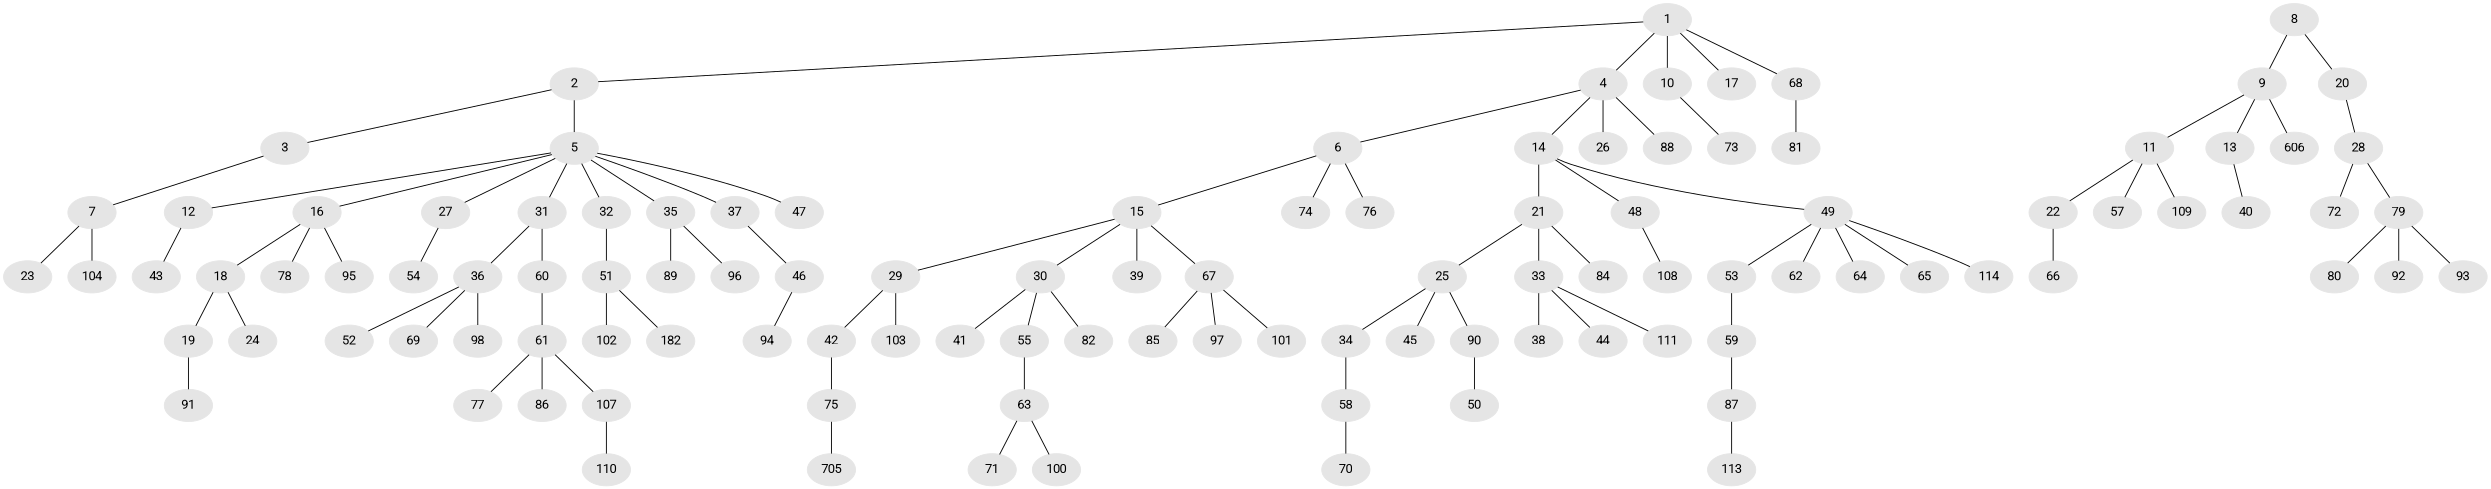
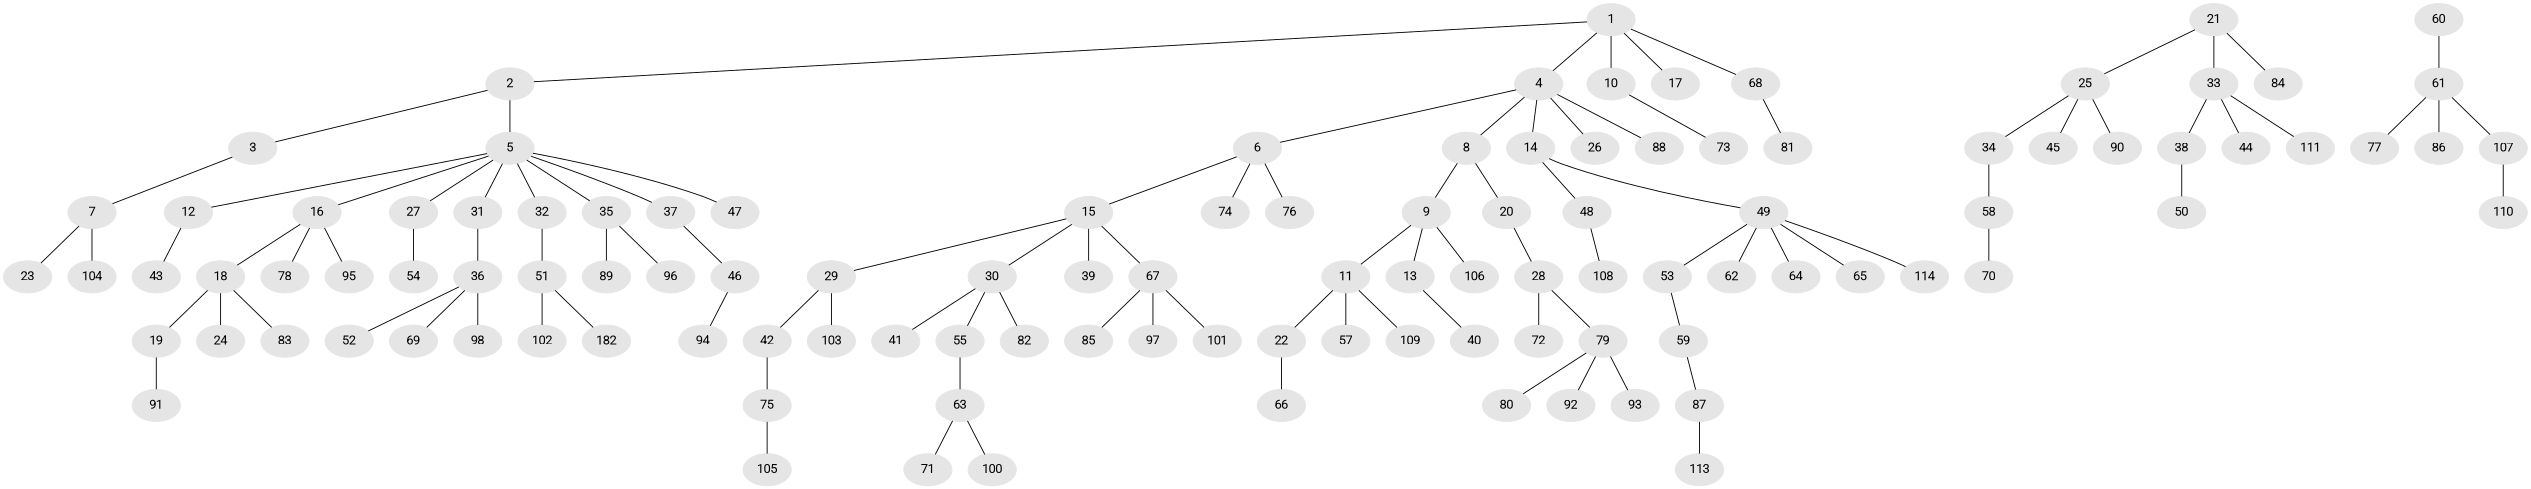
  graph {
    fontname=Roboto
    node [color=gray90 fontname=Roboto style=filled]
    edge [fontname=Roboto]
    1
    2
    4
    10
    17
    68
    3
    5
    6
    8
    14
    26
    88
    73
    81
    7
    12
    16
    27
    31
    32
    35
    37
    47
    23
    104
    15
    74
    76
    9
    20
    21
    48
    49
    43
    18
    78
    95
    54
    36
    60
    51
    89
    96
    46
    29
    30
    39
    67
    11
    13
-   106 [label=606]
+   106
    28
    22
    57
    109
    40
    66
    25
    33
    84
    108
    53
    62
    64
    65
    114
    42
    103
    41
    55
    82
    85
    97
    101
    19
    24
+   83
    91
    72
    79
    34
    45
    90
    38
    44
    111
    58
    80
    92
    93
    75
    63
    52
    69
    98
    61
    102
    n99 [label=182]
    50
    70
    94
-   105 [label=705]
+   105
    59
    87
    71
    100
    113
    77
    86
    107
    110
    1 -- 2
    1 -- 4
    1 -- 10
    1 -- 17
    1 -- 68
    2 -- 3
    2 -- 5
    4 -- 6
+   4 -- 8
    4 -- 14
    4 -- 26
    4 -- 88
    10 -- 73
    68 -- 81
    3 -- 7
    5 -- 12
    5 -- 16
    5 -- 27
    5 -- 31
    5 -- 32
    5 -- 35
    5 -- 37
    5 -- 47
    6 -- 15
    6 -- 74
    6 -- 76
    8 -- 9
    8 -- 20
-   14 -- 21
    14 -- 48
    14 -- 49
    7 -- 23
    7 -- 104
    12 -- 43
    16 -- 18
    16 -- 78
    16 -- 95
    27 -- 54
    31 -- 36
-   31 -- 60
    32 -- 51
    35 -- 89
    35 -- 96
    37 -- 46
    15 -- 29
    15 -- 30
    15 -- 39
    15 -- 67
    9 -- 11
    9 -- 13
    9 -- 106
    20 -- 28
    21 -- 25
    21 -- 33
    21 -- 84
    48 -- 108
    49 -- 53
    49 -- 62
    49 -- 64
    49 -- 65
    49 -- 114
    18 -- 19
    18 -- 24
+   18 -- 83
    36 -- 52
    36 -- 69
    36 -- 98
    60 -- 61
    51 -- 102
    51 -- n99
    46 -- 94
    29 -- 42
    29 -- 103
    30 -- 41
    30 -- 55
    30 -- 82
    67 -- 85
    67 -- 97
    67 -- 101
    11 -- 22
    11 -- 57
    11 -- 109
    13 -- 40
    28 -- 72
    28 -- 79
    22 -- 66
    25 -- 34
    25 -- 45
    25 -- 90
    33 -- 38
    33 -- 44
    33 -- 111
    53 -- 59
    42 -- 75
    55 -- 63
    19 -- 91
    79 -- 80
    79 -- 92
    79 -- 93
    34 -- 58
-   90 -- 50
+   38 -- 50
    58 -- 70
    75 -- 105
    63 -- 71
    63 -- 100
    61 -- 77
    61 -- 86
    61 -- 107
    59 -- 87
    87 -- 113
    107 -- 110
  }
